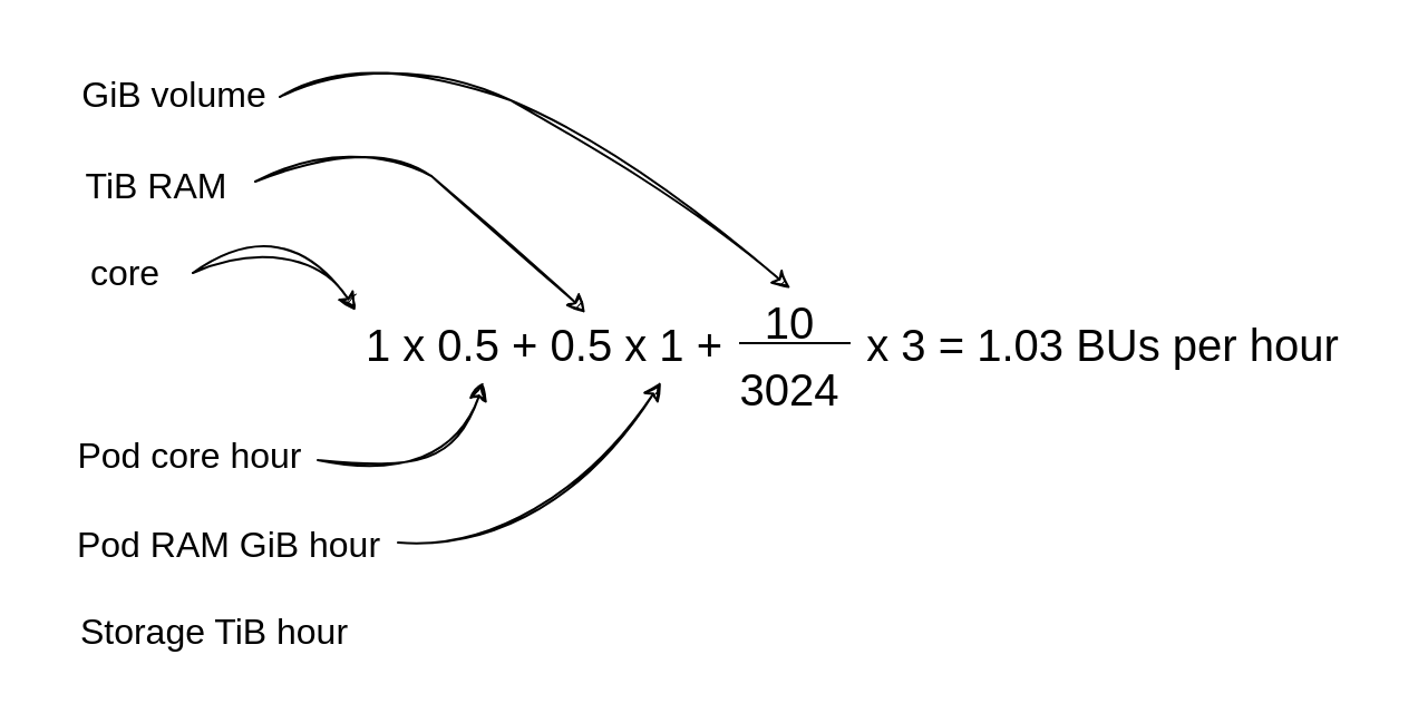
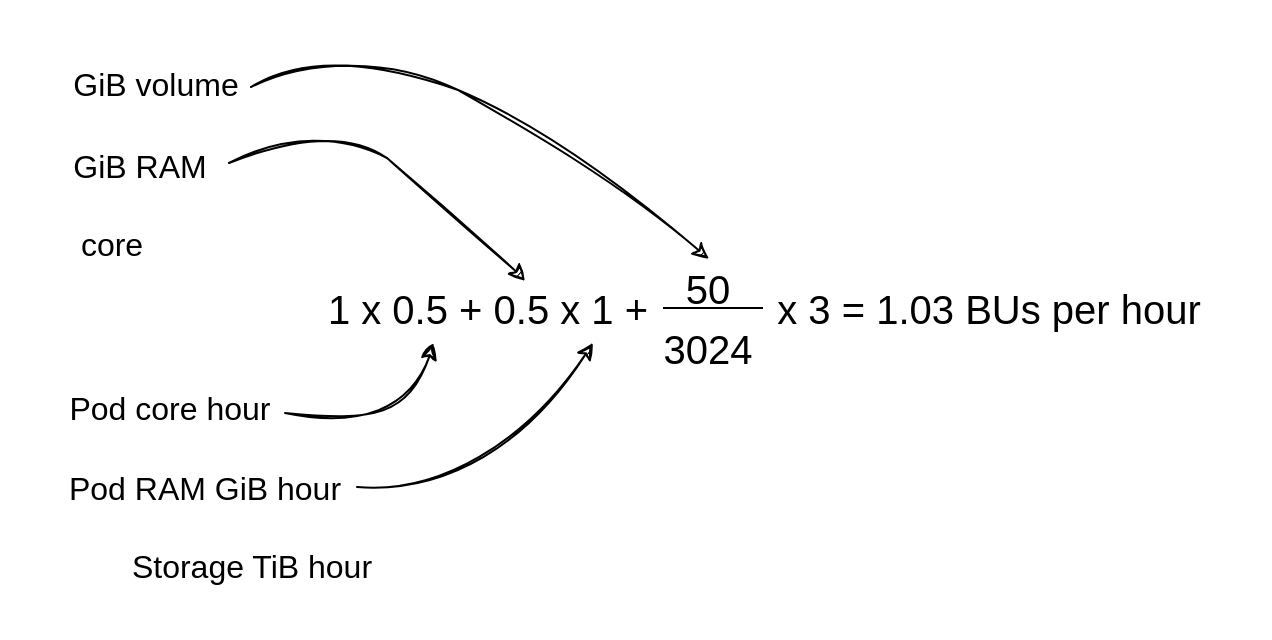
  <mxCell id="0" />
  <mxCell id="1" parent="0" />
- <mxCell id="2" value="" style="curved=1;endArrow=classic;html=1;rounded=0;exitX=1;exitY=0.5;exitDx=0;exitDy=0;entryX=0;entryY=0;entryDx=0;entryDy=0;sketch=1;curveFitting=1;jiggle=2;" edge="1" parent="1" source="8" target="3"><mxGeometry width="50" height="50" relative="1" as="geometry"><mxPoint x="125" y="89" as="sourcePoint" /><mxPoint x="175" y="139" as="targetPoint" /><Array as="points"><mxPoint x="134" y="99" /></Array></mxGeometry></mxCell>
  <mxCell id="3" value="&lt;font style=&quot;font-size: 20px;&quot;&gt;1 x 0.5 + 0.5 x 1 +&lt;/font&gt;" style="text;html=1;align=center;verticalAlign=middle;whiteSpace=wrap;rounded=0;" vertex="1" parent="1"><mxGeometry x="159" y="139" width="170" height="30" as="geometry" /></mxCell>
- <mxCell id="4" value="&lt;font style=&quot;font-size: 20px;&quot;&gt;10&lt;/font&gt;" style="text;html=1;align=center;verticalAlign=middle;whiteSpace=wrap;rounded=0;" vertex="1" parent="1"><mxGeometry x="324" y="129" width="60" height="30" as="geometry" /></mxCell>
+ <mxCell id="4" value="&lt;font style=&quot;font-size: 20px;&quot;&gt;50&lt;/font&gt;" style="text;html=1;align=center;verticalAlign=middle;whiteSpace=wrap;rounded=0;" vertex="1" parent="1"><mxGeometry x="324" y="129" width="60" height="30" as="geometry" /></mxCell>
  <mxCell id="5" value="&lt;font style=&quot;font-size: 20px;&quot;&gt;3024&lt;/font&gt;" style="text;html=1;align=center;verticalAlign=middle;whiteSpace=wrap;rounded=0;" vertex="1" parent="1"><mxGeometry x="324" y="159" width="60" height="30" as="geometry" /></mxCell>
  <mxCell id="6" value="" style="endArrow=none;html=1;rounded=0;" edge="1" parent="1"><mxGeometry width="50" height="50" relative="1" as="geometry"><mxPoint x="331" y="153.5" as="sourcePoint" /><mxPoint x="381" y="153.5" as="targetPoint" /><Array as="points"><mxPoint x="361" y="153.5" /></Array></mxGeometry></mxCell>
  <mxCell id="7" value="&lt;font style=&quot;font-size: 20px;&quot;&gt;x 3 = 1.03 BUs per hour&lt;br&gt;&lt;/font&gt;" style="text;html=1;align=center;verticalAlign=middle;resizable=0;points=[];autosize=1;strokeColor=none;fillColor=none;" vertex="1" parent="1"><mxGeometry x="374" y="134" width="240" height="40" as="geometry" /></mxCell>
  <mxCell id="8" value="&lt;font style=&quot;font-size: 16px;&quot;&gt;core&lt;/font&gt;" style="text;html=1;align=center;verticalAlign=middle;whiteSpace=wrap;rounded=0;" vertex="1" parent="1"><mxGeometry x="26" y="107" width="60" height="30" as="geometry" /></mxCell>
- <mxCell id="9" value="&lt;font style=&quot;font-size: 16px;&quot;&gt;Storage TiB hour&lt;/font&gt;" style="text;html=1;align=center;verticalAlign=middle;whiteSpace=wrap;rounded=0;" vertex="1" parent="1"><mxGeometry x="21" y="268" width="150" height="30" as="geometry" /></mxCell>
+ <mxCell id="9" value="&lt;font style=&quot;font-size: 16px;&quot;&gt;Storage TiB hour&lt;/font&gt;" style="text;html=1;align=center;verticalAlign=middle;whiteSpace=wrap;rounded=0;" vertex="1" parent="1"><mxGeometry x="51" y="268" width="150" height="30" as="geometry" /></mxCell>
  <mxCell id="10" value="&lt;font style=&quot;font-size: 16px;&quot;&gt;Pod RAM GiB hour&lt;/font&gt;" style="text;html=1;align=center;verticalAlign=middle;whiteSpace=wrap;rounded=0;" vertex="1" parent="1"><mxGeometry x="30" y="229" width="145" height="30" as="geometry" /></mxCell>
  <mxCell id="11" value="&lt;font style=&quot;font-size: 16px;&quot;&gt;Pod core hour&lt;/font&gt;" style="text;html=1;align=center;verticalAlign=middle;whiteSpace=wrap;rounded=0;" vertex="1" parent="1"><mxGeometry x="30" y="189" width="110" height="30" as="geometry" /></mxCell>
  <mxCell id="12" value="&lt;font style=&quot;font-size: 16px;&quot;&gt;GiB volume&lt;/font&gt;" style="text;html=1;align=center;verticalAlign=middle;whiteSpace=wrap;rounded=0;" vertex="1" parent="1"><mxGeometry x="28" y="27" width="100" height="30" as="geometry" /></mxCell>
- <mxCell id="13" value="&lt;font style=&quot;font-size: 16px;&quot;&gt;TiB RAM&lt;/font&gt;" style="text;html=1;align=center;verticalAlign=middle;whiteSpace=wrap;rounded=0;" vertex="1" parent="1"><mxGeometry x="20" y="68" width="100" height="30" as="geometry" /></mxCell>
+ <mxCell id="13" value="&lt;font style=&quot;font-size: 16px;&quot;&gt;GiB RAM&lt;/font&gt;" style="text;html=1;align=center;verticalAlign=middle;whiteSpace=wrap;rounded=0;" vertex="1" parent="1"><mxGeometry x="20" y="68" width="100" height="30" as="geometry" /></mxCell>
  <mxCell id="14" value="" style="curved=1;endArrow=classic;html=1;rounded=0;strokeColor=none;targetPerimeterSpacing=0;sourcePerimeterSpacing=0;strokeWidth=5;sketch=1;curveFitting=1;jiggle=2;" edge="1" parent="1"><mxGeometry width="50" height="50" relative="1" as="geometry"><mxPoint x="151" y="223" as="sourcePoint" /><mxPoint x="201" y="173" as="targetPoint" /><Array as="points"><mxPoint x="201" y="223" /><mxPoint x="151" y="173" /></Array></mxGeometry></mxCell>
  <mxCell id="15" value="" style="curved=1;endArrow=classic;html=1;rounded=0;entryX=0.335;entryY=1.067;entryDx=0;entryDy=0;entryPerimeter=0;sketch=1;curveFitting=1;jiggle=2;" edge="1" parent="1" target="3"><mxGeometry width="50" height="50" relative="1" as="geometry"><mxPoint x="142" y="206" as="sourcePoint" /><mxPoint x="192" y="156" as="targetPoint" /><Array as="points"><mxPoint x="204" y="219" /></Array></mxGeometry></mxCell>
  <mxCell id="16" value="" style="curved=1;endArrow=classic;html=1;rounded=0;entryX=0.806;entryY=1.067;entryDx=0;entryDy=0;entryPerimeter=0;sketch=1;curveFitting=1;jiggle=2;" edge="1" parent="1" target="3"><mxGeometry width="50" height="50" relative="1" as="geometry"><mxPoint x="178" y="243" as="sourcePoint" /><mxPoint x="228" y="193" as="targetPoint" /><Array as="points"><mxPoint x="244" y="249" /></Array></mxGeometry></mxCell>
  <mxCell id="17" value="" style="curved=1;endArrow=classic;html=1;rounded=0;exitX=1;exitY=0.5;exitDx=0;exitDy=0;entryX=0.606;entryY=0.033;entryDx=0;entryDy=0;sketch=1;curveFitting=1;jiggle=2;entryPerimeter=0;" edge="1" parent="1" target="3"><mxGeometry width="50" height="50" relative="1" as="geometry"><mxPoint x="114" y="81" as="sourcePoint" /><mxPoint x="187" y="98" as="targetPoint" /><Array as="points"><mxPoint x="162" y="58" /><mxPoint x="224" y="99" /></Array></mxGeometry></mxCell>
  <mxCell id="18" value="" style="curved=1;endArrow=classic;html=1;rounded=0;exitX=1;exitY=0.5;exitDx=0;exitDy=0;entryX=0.5;entryY=0;entryDx=0;entryDy=0;sketch=1;curveFitting=1;jiggle=2;" edge="1" parent="1" target="4"><mxGeometry width="50" height="50" relative="1" as="geometry"><mxPoint x="125" y="43" as="sourcePoint" /><mxPoint x="273" y="102" as="targetPoint" /><Array as="points"><mxPoint x="173" y="20" /><mxPoint x="284" y="69" /></Array></mxGeometry></mxCell>
